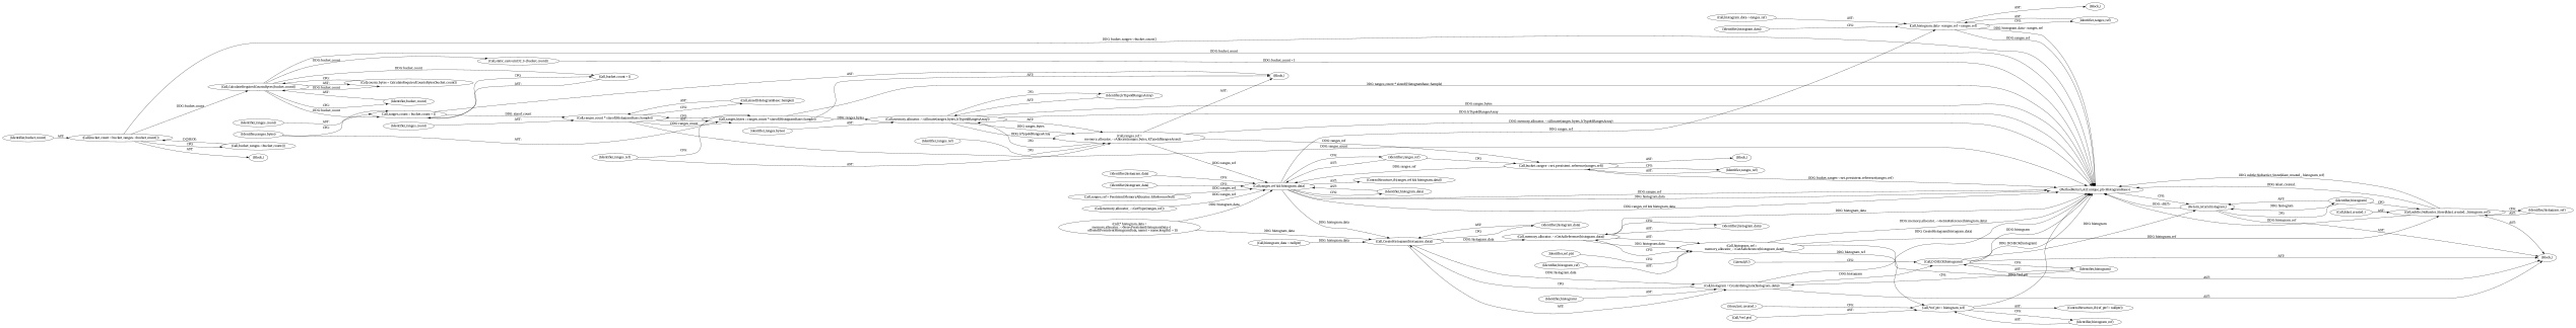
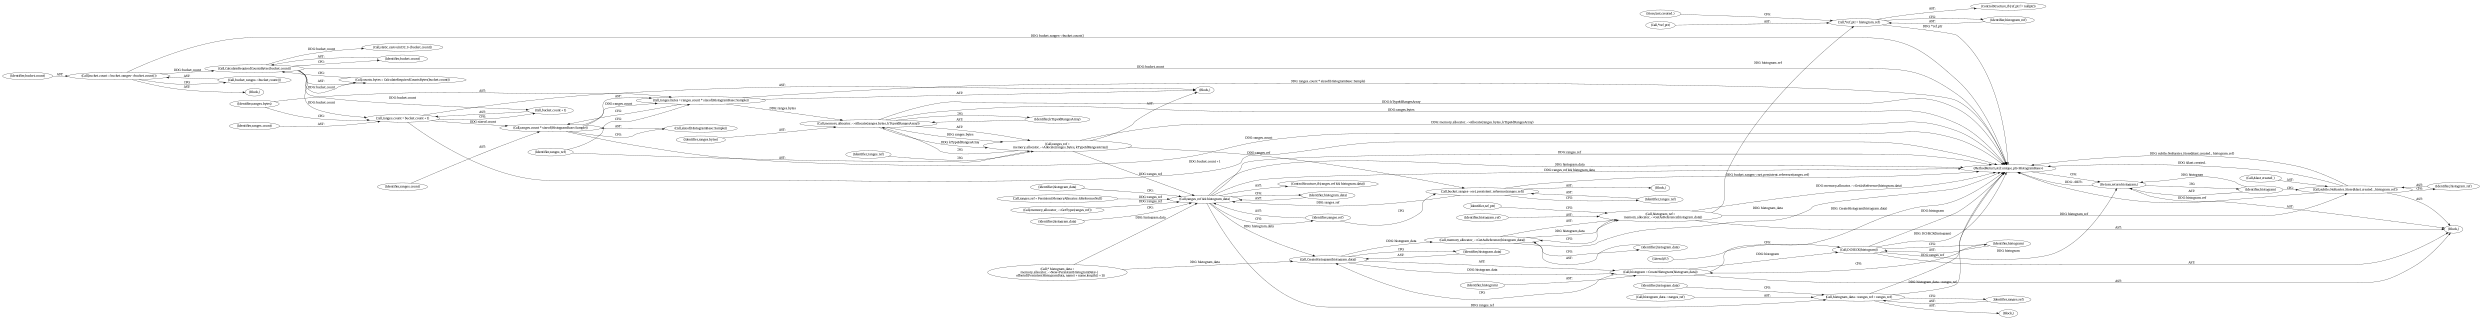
  digraph {
    fontname=Merriweather
    rankdir=LR
    node [fontname=Merriweather]
    edge [fontname=Merriweather]
    n1 [label="(Call,ranges_count * sizeof(HistogramBase::Sample))"]
    n2 [label="(Call,ranges_bytes = ranges_count * sizeof(HistogramBase::Sample))"]
    n3 [label="(Call,sizeof(HistogramBase::Sample))"]
    n4 [label="(MethodReturn,std::unique_ptr<HistogramBase>)"]
    n5 [label="(Block,)"]
    n6 [label="(Call,memory_allocator_->Allocate(ranges_bytes, kTypeIdRangesArray))"]
    n7 [label="(Return,return histogram;)"]
    n8 [label="(Call,ranges_count = bucket_count + 1)"]
    n9 [label="(Call,bucket_count + 1)"]
    n10 [label="(Call,CalculateRequiredCountsBytes(bucket_count))"]
    n11 [label="(Call,counts_bytes = CalculateRequiredCountsBytes(bucket_count))"]
    n12 [label="(Call,static_cast<uint32_t>(bucket_count))"]
    n13 [label="(Identifier,bucket_count)"]
    n14 [label="(Call,bucket_count = bucket_ranges->bucket_count())"]
    n15 [label="(Call,bucket_ranges->bucket_count())"]
    n16 [label="(Block,)"]
    n17 [label="(Call,ranges_ref =\n          memory_allocator_->Allocate(ranges_bytes, kTypeIdRangesArray))"]
    n18 [label="(Identifier,kTypeIdRangesArray)"]
    n19 [label="(Call,bucket_ranges->set_persistent_reference(ranges_ref))"]
    n20 [label="(Call,ranges_ref && histogram_data)"]
    n21 [label="(Block,)"]
    n22 [label="(Identifier,ranges_ref)"]
    n23 [label="(Call,histogram_data->ranges_ref = ranges_ref)"]
    n24 [label="(Call,CreateHistogram(histogram_data))"]
    n25 [label="(ControlStructure,if (ranges_ref && histogram_data))"]
    n26 [label="(Identifier,ranges_ref)"]
    n27 [label="(Identifier,histogram_data)"]
    n28 [label="(Identifier,ranges_ref)"]
    n29 [label="(Block,)"]
    n30 [label="(Call,histogram = CreateHistogram(histogram_data))"]
    n31 [label="(Call,memory_allocator_->GetAsReference(histogram_data))"]
    n32 [label="(Identifier,histogram_data)"]
    n33 [label="(Call,DCHECK(histogram))"]
    n34 [label="(Block,)"]
    n35 [label="(Call,histogram_ref =\n        memory_allocator_->GetAsReference(histogram_data))"]
    n36 [label="(Identifier,histogram_data)"]
    n37 [label="(Identifier,histogram)"]
    n38 [label="(Identifier,histogram)"]
    n39 [label="(Call,subtle::NoBarrier_Store(&last_created_, histogram_ref))"]
    n40 [label="(Call,*ref_ptr = histogram_ref)"]
    n41 [label="(Identifier,histogram_ref)"]
    n42 [label="(ControlStructure,if (ref_ptr != nullptr))"]
    n43 [label="(Identifier,histogram_ref)"]
    n44 [label="(Call,memory_allocator_->GetType(ranges_ref))"]
    n45 [label="(Identifier,histogram)"]
    n46 [label="(Call,histogram_data->ranges_ref)"]
-   n47 [label="(Call,histogram_data = nullptr)"]
    n48 [label="(Call,* histogram_data =\n      memory_allocator_->New<PersistentHistogramData>(\n          offsetof(PersistentHistogramData, name) + name.length() + 1))"]
    n49 [label="(Identifier,ranges_ref)"]
    n50 [label="(Identifier,histogram_data)"]
    n51 [label="(Identifier,histogram_data)"]
    n52 [label="(Store,last_created_)"]
    n53 [label="(Identifier,ranges_count)"]
    n54 [label="(Identifier,histogram_data)"]
    n55 [label="(Identifier,ranges_bytes)"]
    n56 [label="(Identifier,ranges_bytes)"]
    n57 [label="(Call,ranges_ref = PersistentMemoryAllocator::kReferenceNull)"]
    n58 [label="(Call,*ref_ptr)"]
    n59 [label="(Call,&last_created_)"]
    n60 [label="(Identifier,bucket_count)"]
    n61 [label="(Identifier,ref_ptr)"]
    n62 [label="(Identifier,ranges_ref)"]
    n63 [label="(Literal,0U)"]
    n64 [label="(Identifier,ranges_count)"]
    n65 [label="(Identifier,histogram_ref)"]
    n1 -> n2 [label="AST: "]
    n1 -> n2 [label="DDG: ranges_count"]
    n1 -> n3 [label="CFG: "]
    n1 -> n4 [label="DDG: ranges_count"]
    n2 -> n1 [label="CFG: "]
    n2 -> n4 [label="DDG: ranges_count * sizeof(HistogramBase::Sample)"]
    n2 -> n5 [label="AST: "]
    n2 -> n6 [label="DDG: ranges_bytes"]
    n3 -> n1 [label="AST: "]
    n4 -> n7 [label="CFG: "]
    n6 -> n4 [label="DDG: kTypeIdRangesArray"]
    n6 -> n4 [label="DDG: ranges_bytes"]
    n6 -> n17 [label="AST: "]
    n6 -> n17 [label="DDG: ranges_bytes"]
    n6 -> n17 [label="DDG: kTypeIdRangesArray"]
    n6 -> n18 [label="CFG: "]
    n7 -> n4 [label="DDG: <RET>"]
    n7 -> n34 [label="AST: "]
    n7 -> n38 [label="CFG: "]
    n8 -> n1 [label="DDG: sizeof_count"]
-   n12 -> n4 [label="DDG: bucket_count + 1"]
+   n8 -> n4 [label="DDG: bucket_count + 1"]
    n8 -> n5 [label="AST: "]
    n8 -> n9 [label="CFG: "]
    n9 -> n8 [label="AST: "]
    n10 -> n4 [label="DDG: bucket_count"]
    n10 -> n8 [label="DDG: bucket_count"]
    n10 -> n9 [label="DDG: bucket_count"]
    n10 -> n11 [label="AST: "]
    n10 -> n11 [label="DDG: bucket_count"]
    n10 -> n12 [label="DDG: bucket_count"]
    n10 -> n13 [label="CFG: "]
    n11 -> n10 [label="CFG: "]
    n13 -> n10 [label="AST: "]
    n14 -> n4 [label="DDG: bucket_ranges->bucket_count()"]
    n14 -> n10 [label="DDG: bucket_count"]
    n14 -> n15 [label="CFG: "]
    n14 -> n16 [label="AST: "]
-   n15 -> n14 [label="DCHECK: "]
+   n15 -> n14 [label="AST: "]
    n17 -> n4 [label="DDG: memory_allocator_->Allocate(ranges_bytes, kTypeIdRangesArray)"]
    n17 -> n5 [label="AST: "]
    n17 -> n6 [label="CFG: "]
    n17 -> n19 [label="DDG: ranges_ref"]
    n17 -> n20 [label="DDG: ranges_ref"]
    n18 -> n6 [label="AST: "]
    n19 -> n4 [label="DDG: bucket_ranges->set_persistent_reference(ranges_ref)"]
    n19 -> n20 [label="DDG: ranges_ref"]
    n19 -> n21 [label="AST: "]
    n19 -> n22 [label="CFG: "]
    n20 -> n4 [label="DDG: ranges_ref"]
    n20 -> n4 [label="DDG: histogram_data"]
    n20 -> n4 [label="DDG: ranges_ref && histogram_data"]
    n20 -> n23 [label="DDG: ranges_ref"]
    n20 -> n24 [label="DDG: histogram_data"]
    n20 -> n25 [label="AST: "]
    n20 -> n26 [label="CFG: "]
    n20 -> n27 [label="CFG: "]
    n22 -> n19 [label="AST: "]
    n23 -> n4 [label="DDG: histogram_data->ranges_ref"]
    n23 -> n4 [label="DDG: ranges_ref"]
    n23 -> n28 [label="CFG: "]
    n23 -> n29 [label="AST: "]
    n24 -> n30 [label="AST: "]
    n24 -> n30 [label="DDG: histogram_data"]
    n24 -> n31 [label="DDG: histogram_data"]
    n24 -> n32 [label="CFG: "]
    n26 -> n19 [label="CFG: "]
    n26 -> n20 [label="AST: "]
    n27 -> n20 [label="AST: "]
    n28 -> n23 [label="AST: "]
    n30 -> n4 [label="DDG: CreateHistogram(histogram_data)"]
    n30 -> n24 [label="CFG: "]
    n30 -> n33 [label="DDG: histogram"]
    n30 -> n34 [label="AST: "]
    n31 -> n4 [label="DDG: histogram_data"]
    n31 -> n35 [label="AST: "]
    n31 -> n35 [label="DDG: histogram_data"]
    n31 -> n36 [label="CFG: "]
    n32 -> n24 [label="AST: "]
    n33 -> n4 [label="DDG: histogram"]
    n33 -> n4 [label="DDG: DCHECK(histogram)"]
    n33 -> n7 [label="DDG: histogram"]
    n33 -> n34 [label="AST: "]
    n33 -> n37 [label="CFG: "]
    n35 -> n4 [label="DDG: memory_allocator_->GetAsReference(histogram_data)"]
    n35 -> n31 [label="CFG: "]
    n35 -> n34 [label="AST: "]
    n35 -> n39 [label="DDG: histogram_ref"]
    n35 -> n40 [label="DDG: histogram_ref"]
    n36 -> n31 [label="AST: "]
    n37 -> n30 [label="CFG: "]
    n37 -> n33 [label="AST: "]
    n38 -> n7 [label="AST: "]
    n38 -> n7 [label="DDG: histogram"]
    n38 -> n39 [label="CFG: "]
    n39 -> n4 [label="DDG: histogram_ref"]
    n39 -> n4 [label="DDG: subtle::NoBarrier_Store(&last_created_, histogram_ref)"]
    n39 -> n4 [label="DDG: &last_created_"]
    n39 -> n34 [label="AST: "]
    n39 -> n43 [label="CFG: "]
    n40 -> n4 [label="DDG: *ref_ptr"]
    n40 -> n41 [label="CFG: "]
    n40 -> n42 [label="AST: "]
    n41 -> n40 [label="AST: "]
    n43 -> n39 [label="AST: "]
    n44 -> n20 [label="DDG: ranges_ref"]
    n45 -> n30 [label="AST: "]
    n46 -> n23 [label="AST: "]
-   n47 -> n24 [label="DDG: histogram_data"]
    n48 -> n20 [label="DDG: histogram_data"]
    n48 -> n24 [label="DDG: histogram_data"]
    n49 -> n2 [label="CFG: "]
    n49 -> n17 [label="AST: "]
    n50 -> n20 [label="CFG: "]
    n51 -> n23 [label="CFG: "]
    n52 -> n40 [label="CFG: "]
    n53 -> n8 [label="AST: "]
    n54 -> n20 [label="CFG: "]
    n55 -> n2 [label="AST: "]
    n55 -> n8 [label="CFG: "]
    n56 -> n6 [label="AST: "]
    n57 -> n20 [label="DDG: ranges_ref"]
    n58 -> n40 [label="AST: "]
    n59 -> n39 [label="AST: "]
    n60 -> n14 [label="AST: "]
    n61 -> n35 [label="CFG: "]
    n62 -> n17 [label="CFG: "]
    n63 -> n33 [label="CFG: "]
    n64 -> n1 [label="AST: "]
    n65 -> n35 [label="AST: "]
  }
